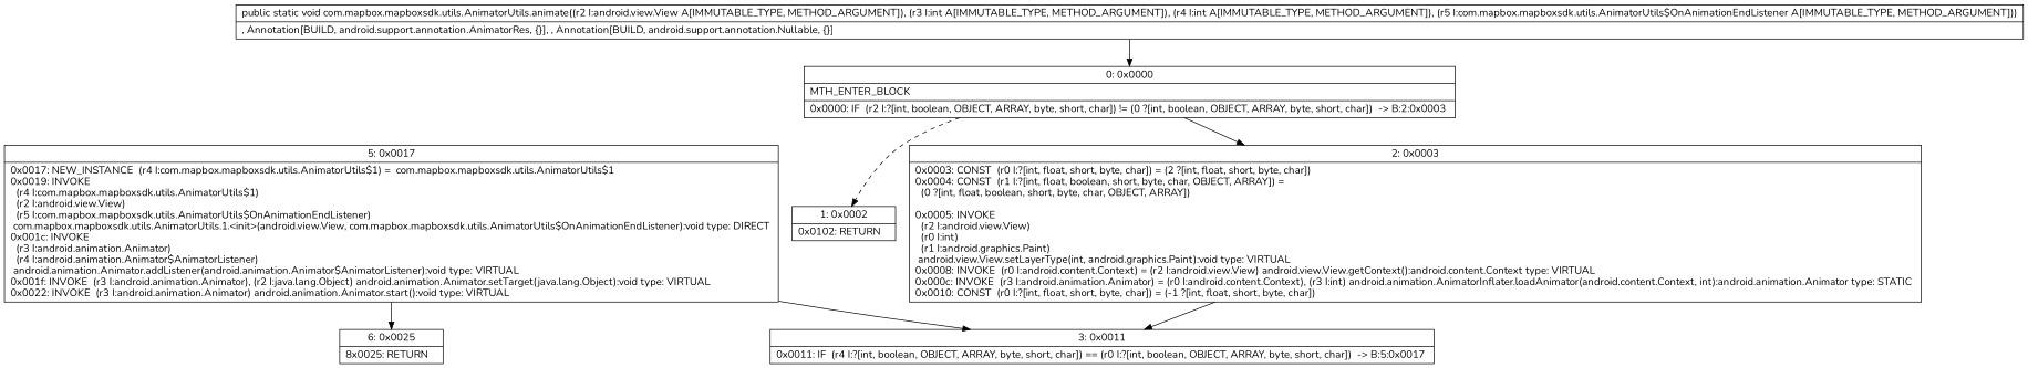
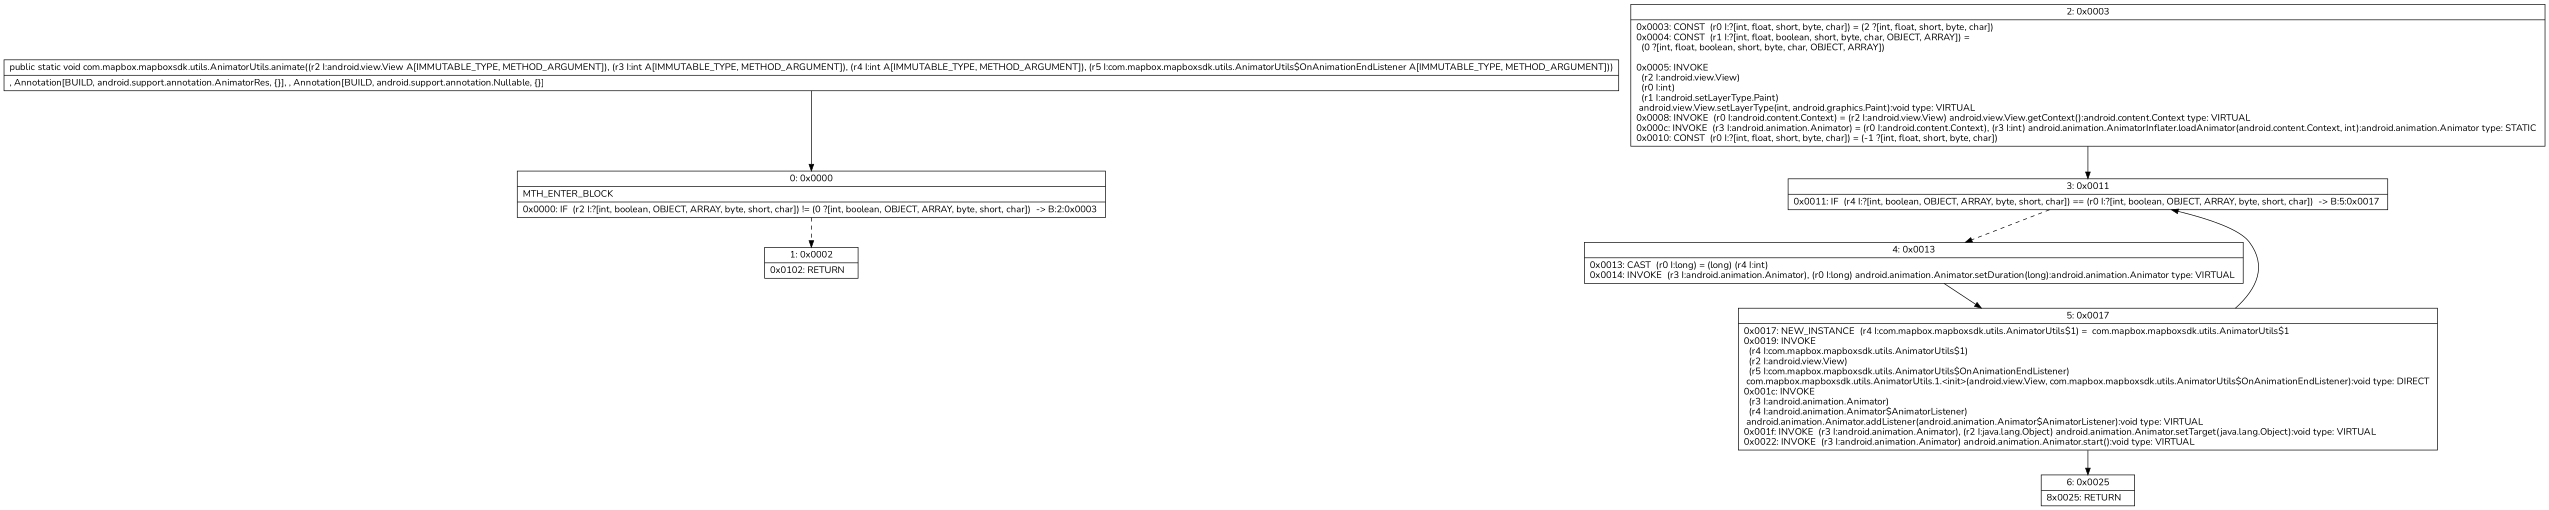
  digraph {
    fontname=Nunito
    node [fontname=Nunito shape=record]
    edge [fontname=Nunito]
    n1 [label="{0\:\ 0x0000|MTH_ENTER_BLOCK\l|0x0000: IF  (r2 I:?[int, boolean, OBJECT, ARRAY, byte, short, char]) != (0 ?[int, boolean, OBJECT, ARRAY, byte, short, char])  \-\> B:2:0x0003 \l}"]
    n2 [label="{1\:\ 0x0002|0x0102: RETURN   \l}"]
-   n3 [label="{2\:\ 0x0003|0x0003: CONST  (r0 I:?[int, float, short, byte, char]) = (2 ?[int, float, short, byte, char]) \l0x0004: CONST  (r1 I:?[int, float, boolean, short, byte, char, OBJECT, ARRAY]) = \l  (0 ?[int, float, boolean, short, byte, char, OBJECT, ARRAY])\l \l0x0005: INVOKE  \l  (r2 I:android.view.View)\l  (r0 I:int)\l  (r1 I:android.graphics.Paint)\l android.view.View.setLayerType(int, android.graphics.Paint):void type: VIRTUAL \l0x0008: INVOKE  (r0 I:android.content.Context) = (r2 I:android.view.View) android.view.View.getContext():android.content.Context type: VIRTUAL \l0x000c: INVOKE  (r3 I:android.animation.Animator) = (r0 I:android.content.Context), (r3 I:int) android.animation.AnimatorInflater.loadAnimator(android.content.Context, int):android.animation.Animator type: STATIC \l0x0010: CONST  (r0 I:?[int, float, short, byte, char]) = (\-1 ?[int, float, short, byte, char]) \l}"]
+   n3 [label="{2\:\ 0x0003|0x0003: CONST  (r0 I:?[int, float, short, byte, char]) = (2 ?[int, float, short, byte, char]) \l0x0004: CONST  (r1 I:?[int, float, boolean, short, byte, char, OBJECT, ARRAY]) = \l  (0 ?[int, float, boolean, short, byte, char, OBJECT, ARRAY])\l \l0x0005: INVOKE  \l  (r2 I:android.view.View)\l  (r0 I:int)\l  (r1 I:android.setLayerType.Paint)\l android.view.View.setLayerType(int, android.graphics.Paint):void type: VIRTUAL \l0x0008: INVOKE  (r0 I:android.content.Context) = (r2 I:android.view.View) android.view.View.getContext():android.content.Context type: VIRTUAL \l0x000c: INVOKE  (r3 I:android.animation.Animator) = (r0 I:android.content.Context), (r3 I:int) android.animation.AnimatorInflater.loadAnimator(android.content.Context, int):android.animation.Animator type: STATIC \l0x0010: CONST  (r0 I:?[int, float, short, byte, char]) = (\-1 ?[int, float, short, byte, char]) \l}"]
    n4 [label="{3\:\ 0x0011|0x0011: IF  (r4 I:?[int, boolean, OBJECT, ARRAY, byte, short, char]) == (r0 I:?[int, boolean, OBJECT, ARRAY, byte, short, char])  \-\> B:5:0x0017 \l}"]
+   n5 [label="{4\:\ 0x0013|0x0013: CAST  (r0 I:long) = (long) (r4 I:int) \l0x0014: INVOKE  (r3 I:android.animation.Animator), (r0 I:long) android.animation.Animator.setDuration(long):android.animation.Animator type: VIRTUAL \l}"]
    n6 [label="{5\:\ 0x0017|0x0017: NEW_INSTANCE  (r4 I:com.mapbox.mapboxsdk.utils.AnimatorUtils$1) =  com.mapbox.mapboxsdk.utils.AnimatorUtils$1 \l0x0019: INVOKE  \l  (r4 I:com.mapbox.mapboxsdk.utils.AnimatorUtils$1)\l  (r2 I:android.view.View)\l  (r5 I:com.mapbox.mapboxsdk.utils.AnimatorUtils$OnAnimationEndListener)\l com.mapbox.mapboxsdk.utils.AnimatorUtils.1.\<init\>(android.view.View, com.mapbox.mapboxsdk.utils.AnimatorUtils$OnAnimationEndListener):void type: DIRECT \l0x001c: INVOKE  \l  (r3 I:android.animation.Animator)\l  (r4 I:android.animation.Animator$AnimatorListener)\l android.animation.Animator.addListener(android.animation.Animator$AnimatorListener):void type: VIRTUAL \l0x001f: INVOKE  (r3 I:android.animation.Animator), (r2 I:java.lang.Object) android.animation.Animator.setTarget(java.lang.Object):void type: VIRTUAL \l0x0022: INVOKE  (r3 I:android.animation.Animator) android.animation.Animator.start():void type: VIRTUAL \l}"]
    n7 [label="{6\:\ 0x0025|8x0025: RETURN   \l}"]
    n8 [label="{public static void com.mapbox.mapboxsdk.utils.AnimatorUtils.animate((r2 I:android.view.View A[IMMUTABLE_TYPE, METHOD_ARGUMENT]), (r3 I:int A[IMMUTABLE_TYPE, METHOD_ARGUMENT]), (r4 I:int A[IMMUTABLE_TYPE, METHOD_ARGUMENT]), (r5 I:com.mapbox.mapboxsdk.utils.AnimatorUtils$OnAnimationEndListener A[IMMUTABLE_TYPE, METHOD_ARGUMENT]))  | , Annotation[BUILD, android.support.annotation.AnimatorRes, \{\}], , Annotation[BUILD, android.support.annotation.Nullable, \{\}]\l}"]
    n1 -> n2 [style=dashed]
-   n1 -> n3
    n3 -> n4
+   n4 -> n5 [style=dashed]
+   n5 -> n6
    n6 -> n4
    n6 -> n7
    n8 -> n1
  }
